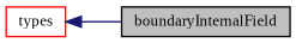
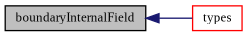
  digraph {
    rankdir=LR
    fontname="Liberation Serif"
    node [fontname="Liberation Serif" fontsize=10 shape=record]
    n1 [color=black fillcolor=grey75 fontcolor=black height=0.2 label=boundaryInternalField style=filled width=0.4]
    n2 [color=red height=0.2 label=types width=0.4]
-   n2 -> n1 [color=midnightblue dir=back fontname="Liberation Serif" fontsize=10 labelfontname=Helvetica labelfontsize=10 style=solid]
+   n1 -> n2 [color=midnightblue dir=back fontname="Liberation Serif" fontsize=10 labelfontname=Helvetica labelfontsize=10 style=solid]
  }
